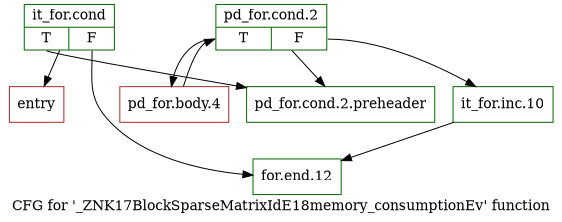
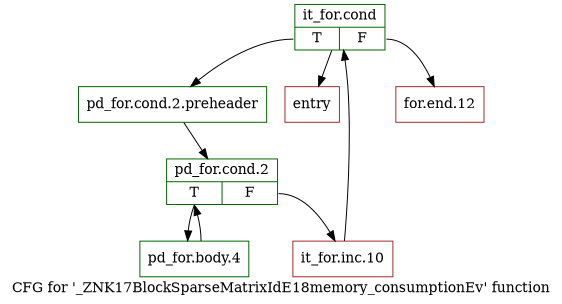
  digraph {
    label="CFG for '_ZNK17BlockSparseMatrixIdE18memory_consumptionEv' function"
    node [color=darkgreen shape=record]
    n1 [color=brown label="{entry}"]
    n2 [label="{it_for.cond|{<s0>T|<s1>F}}"]
    n3 [label="{pd_for.cond.2.preheader}"]
-   n4 [label="{for.end.12}"]
+   n4 [color=brown label="{for.end.12}"]
    n5 [label="{pd_for.cond.2|{<s0>T|<s1>F}}"]
-   n6 [color=brown label="{pd_for.body.4}"]
-   n7 [label="{it_for.inc.10}"]
+   n6 [label="{pd_for.body.4}"]
+   n7 [color=brown label="{it_for.inc.10}"]
    n2 -> n1
    n2 -> n3 [tailport=s0]
    n2 -> n4 [tailport=s1]
-   n5 -> n3
+   n3 -> n5
    n5 -> n6 [tailport=s0]
    n5 -> n7 [tailport=s1]
    n6 -> n5
-   n7 -> n4
+   n7 -> n2
  }
